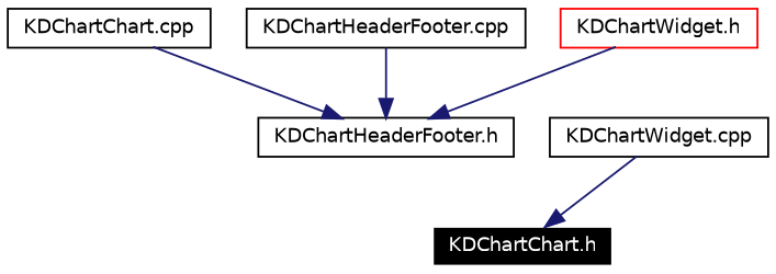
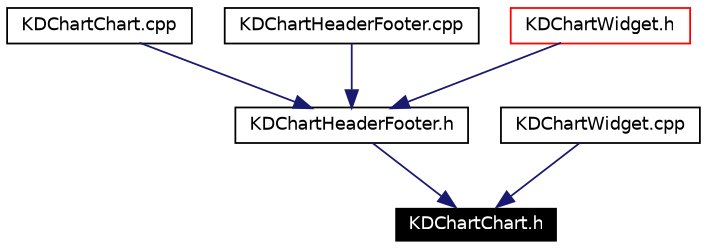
  digraph {
    node [color=black fontname=Helvetica fontsize=10 shape=record]
    edge [color=midnightblue fontname=Helvetica fontsize=10 labelfontname=Helvetica labelfontsize=10 style=solid]
    n1 [color=white fillcolor=black fontcolor=white height=0.2 label="KDChartChart.h" style=filled width=0.4]
    n2 [height=0.2 label="KDChartHeaderFooter.h" width=0.4]
    n3 [height=0.2 label="KDChartChart.cpp" width=0.4]
    n4 [height=0.2 label="KDChartHeaderFooter.cpp" width=0.4]
    n5 [color=red height=0.2 label="KDChartWidget.h" width=0.4]
    n6 [height=0.2 label="KDChartWidget.cpp" width=0.4]
+   n2 -> n1
    n3 -> n2
    n4 -> n2
    n5 -> n2
    n6 -> n1
  }
